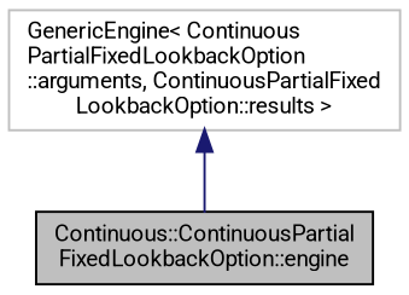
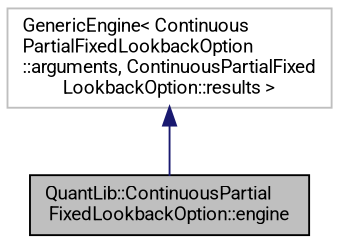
  digraph {
    rankdir=TB
    fontname=Roboto
    node [fontname=Roboto fontsize=10 shape=record style=filled]
-   n1 [color=black fillcolor=grey75 fontcolor=black height=0.2 label="Continuous::ContinuousPartial\lFixedLookbackOption::engine" width=0.4]
+   n1 [color=black fillcolor=grey75 fontcolor=black height=0.2 label="QuantLib::ContinuousPartial\lFixedLookbackOption::engine" width=0.4]
    n2 [color=grey75 fillcolor=white height=0.2 label="GenericEngine\< Continuous\lPartialFixedLookbackOption\l::arguments, ContinuousPartialFixed\lLookbackOption::results \>" width=0.4]
    n2 -> n1 [color=midnightblue dir=back fontname=Roboto fontsize=10 labelfontname=Helvetica labelfontsize=10 style=solid]
  }
